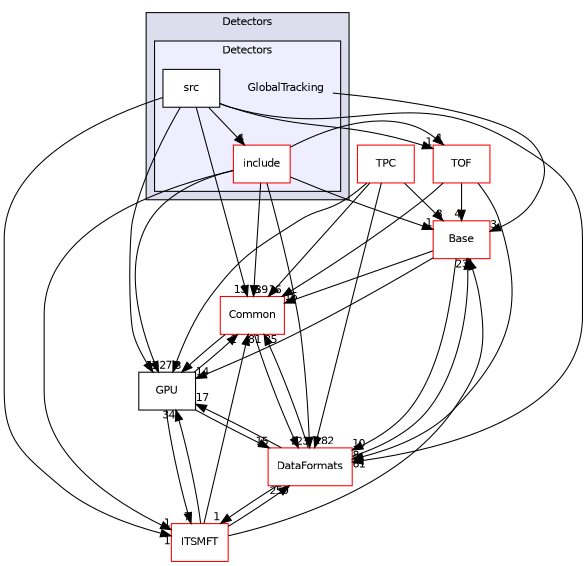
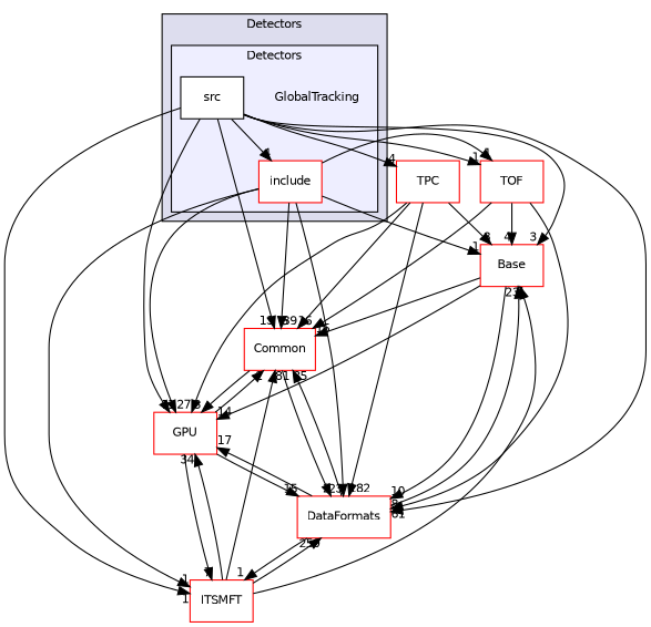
  digraph {
    compound=true
    node [fontname=Helvetica fontsize=10 shape=box color=red]
    edge [headlabel=1 labeldistance=1.5 labelfontname=Helvetica labelfontsize=10]
    n1 [label=GlobalTracking shape=plaintext color=""]
    n2 [fillcolor=white label=include style=filled]
    n3 [color=black fillcolor=white label=src style=filled]
    n4 [label=Common]
    n5 [label=Base]
    n6 [label=ITSMFT]
    n7 [label=TOF]
-   n8 [color=black label=GPU]
+   n8 [label=GPU]
    n9 [label=DataFormats]
    n10 [label=TPC]
    subgraph cluster_1 {
      bgcolor="#ddddee"
      fontname=Helvetica
      fontsize=10
      label=Detectors
      pencolor=black
      subgraph cluster_2 {
        bgcolor="#eeeeff"
        fontname=Helvetica
        fontsize=10
        pencolor=black
        n1
        n2
        n3
      }
    }
    n2 -> n4 [headlabel=5]
    n2 -> n5
    n2 -> n6
    n2 -> n7
    n2 -> n8
    n2 -> n9 [headlabel=23]
    n3 -> n2 [headlabel=4]
    n3 -> n4 [headlabel=13]
-   n1 -> n5 [headlabel=3]
+   n3 -> n5 [headlabel=3]
    n3 -> n6
    n3 -> n7
    n3 -> n8
    n3 -> n9 [headlabel=8]
+   n3 -> n10 [headlabel=4]
    n4 -> n8 [headlabel=3]
    n4 -> n9 [headlabel=2]
    n5 -> n4 [headlabel=16]
    n5 -> n8 [headlabel=14]
    n5 -> n9 [headlabel=10]
    n6 -> n4 [headlabel=81]
    n6 -> n5 [headlabel=23]
    n6 -> n8 [headlabel=34]
    n6 -> n9 [headlabel=259]
    n7 -> n4 [headlabel=16]
    n7 -> n5 [headlabel=4]
    n7 -> n9 [headlabel=61]
    n8 -> n4 [headlabel=2]
    n8 -> n6 [headlabel=7]
    n8 -> n9 [headlabel=15]
    n9 -> n4 [headlabel=35]
    n9 -> n5
    n9 -> n6
    n9 -> n8 [headlabel=17]
    n10 -> n4 [headlabel=39]
    n10 -> n5 [headlabel=3]
    n10 -> n8 [headlabel=27]
    n10 -> n9 [headlabel=182]
  }
